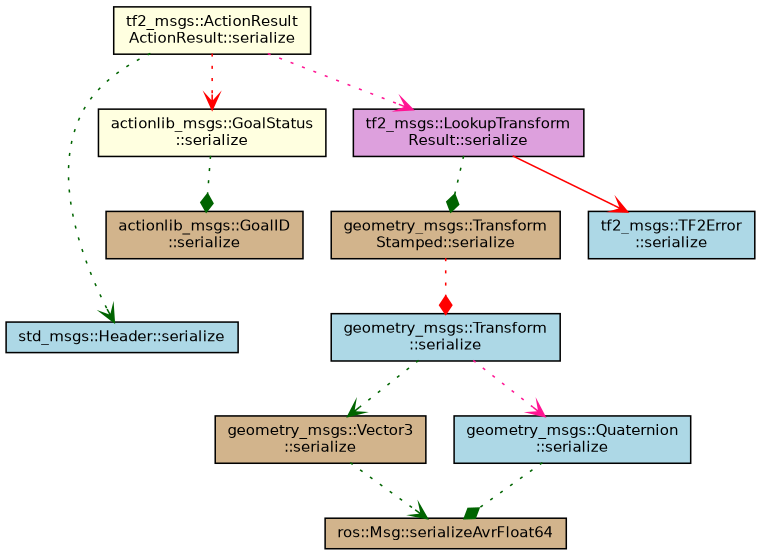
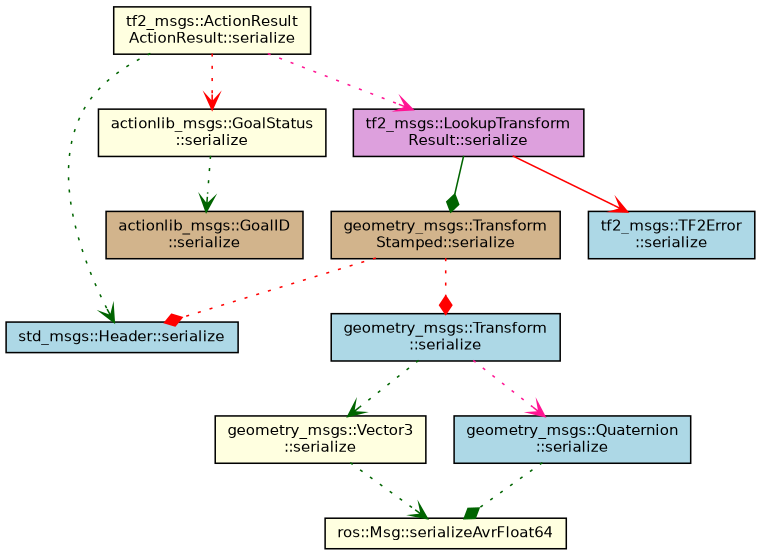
  digraph {
    fontname="DejaVu Sans"
    rankdir=TB
    node [color=black fillcolor=lightblue fontname="DejaVu Sans" fontsize=10 shape=record style=filled]
    edge [arrowhead=vee color=darkgreen fontname="DejaVu Sans" fontsize=10 labelfontname=Helvetica labelfontsize=10 style=dotted]
    n1 [fillcolor=lightyellow fontcolor=black height=0.2 label="tf2_msgs::ActionResult\lActionResult::serialize" width=0.4]
    n2 [height=0.2 label="std_msgs::Header::serialize" width=0.4]
    n3 [fillcolor=lightyellow height=0.2 label="actionlib_msgs::GoalStatus\l::serialize" width=0.4]
    n4 [fillcolor=plum height=0.2 label="tf2_msgs::LookupTransform\lResult::serialize" width=0.4]
    n5 [fillcolor=tan height=0.2 label="actionlib_msgs::GoalID\l::serialize" width=0.4]
    n6 [fillcolor=tan height=0.2 label="geometry_msgs::Transform\lStamped::serialize" width=0.4]
    n7 [height=0.2 label="tf2_msgs::TF2Error\l::serialize" width=0.4]
    n8 [height=0.2 label="geometry_msgs::Transform\l::serialize" width=0.4]
-   n9 [fillcolor=tan height=0.2 label="geometry_msgs::Vector3\l::serialize" width=0.4]
+   n9 [fillcolor=lightyellow height=0.2 label="geometry_msgs::Vector3\l::serialize" width=0.4]
    n10 [height=0.2 label="geometry_msgs::Quaternion\l::serialize" width=0.4]
-   n11 [fillcolor=tan height=0.2 label="ros::Msg::serializeAvrFloat64" width=0.4]
+   n11 [fillcolor=lightyellow height=0.2 label="ros::Msg::serializeAvrFloat64" width=0.4]
    n1 -> n2
    n1 -> n3 [color=red]
    n1 -> n4 [color=deeppink]
-   n3 -> n5 [arrowhead=diamond]
-   n4 -> n6 [arrowhead=diamond]
+   n3 -> n5
+   n4 -> n6 [arrowhead=diamond style=solid]
    n4 -> n7 [color=red style=solid]
+   n6 -> n2 [arrowhead=diamond color=red]
    n6 -> n8 [arrowhead=diamond color=red]
    n8 -> n9
    n8 -> n10 [color=deeppink]
    n9 -> n11
    n10 -> n11 [arrowhead=diamond]
  }
